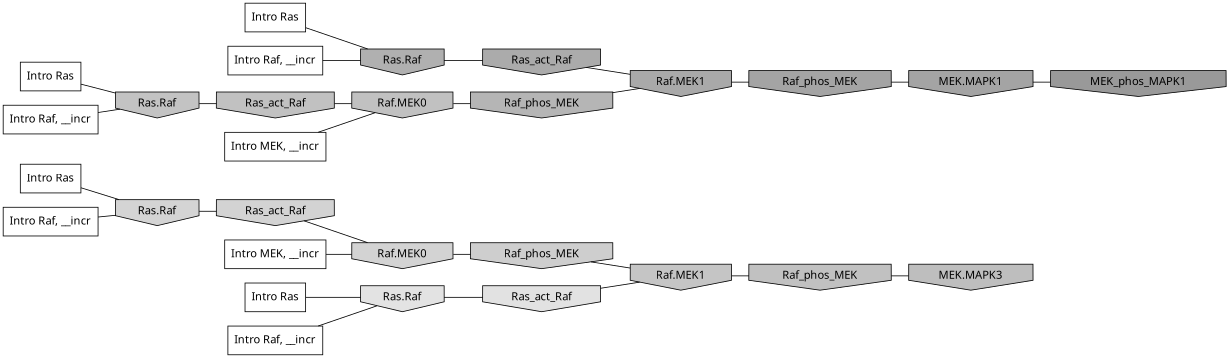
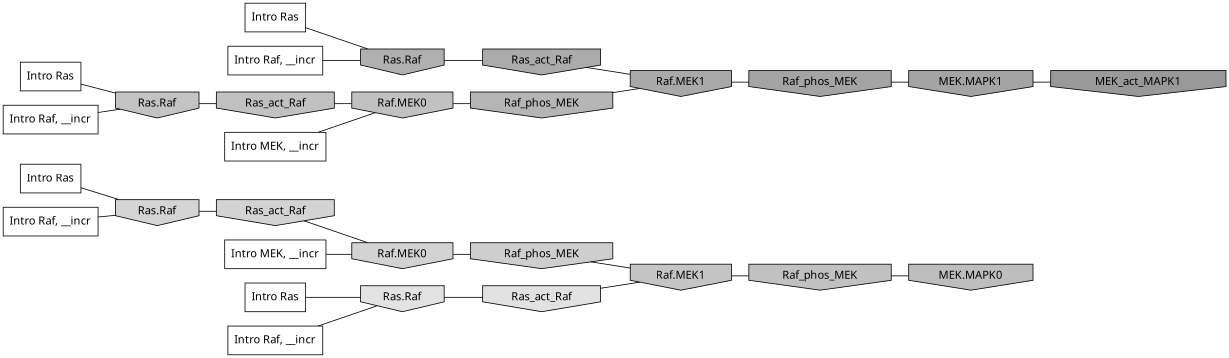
  digraph {
    rankdir=LR
    ranksep=0.30
    node [fillcolor="0.000 0.000 1.000" fontname="CMU Serif" shape=invhouse style=filled]
    edge [color="0.000 0.000 0.000" dir=none fontname="CMU Serif"]
    n1 [label="Intro Ras" shape=rectangle]
    n2 [fillcolor="0.000 0.000 0.830" label="Ras.Raf"]
    n3 [fillcolor="0.000 0.000 0.827" label=Ras_act_Raf]
    n4 [label="Intro Ras" shape=rectangle]
    n5 [fillcolor="0.000 0.000 0.689" label="Ras.Raf"]
    n6 [fillcolor="0.000 0.000 0.670" label=Ras_act_Raf]
    n7 [label="Intro Ras" shape=rectangle]
    n8 [fillcolor="0.000 0.000 0.765" label="Ras.Raf"]
    n9 [fillcolor="0.000 0.000 0.755" label=Ras_act_Raf]
    n10 [label="Intro Ras" shape=rectangle]
    n11 [fillcolor="0.000 0.000 0.889" label="Ras.Raf"]
    n12 [fillcolor="0.000 0.000 0.884" label=Ras_act_Raf]
    n13 [label="Intro Raf, __incr" shape=rectangle]
    n14 [label="Intro Raf, __incr" shape=rectangle]
    n15 [label="Intro Raf, __incr" shape=rectangle]
    n16 [label="Intro Raf, __incr" shape=rectangle]
    n17 [label="Intro MEK, __incr" shape=rectangle]
    n18 [fillcolor="0.000 0.000 0.827" label="Raf.MEK0"]
    n19 [fillcolor="0.000 0.000 0.808" label=Raf_phos_MEK]
    n20 [label="Intro MEK, __incr" shape=rectangle]
    n21 [fillcolor="0.000 0.000 0.755" label="Raf.MEK0"]
    n22 [fillcolor="0.000 0.000 0.708" label=Raf_phos_MEK]
-   n23 [fillcolor="0.000 0.000 0.745" label="MEK.MAPK3"]
+   n23 [fillcolor="0.000 0.000 0.745" label="MEK.MAPK0"]
    n24 [fillcolor="0.000 0.000 0.773" label="Raf.MEK1"]
    n25 [fillcolor="0.000 0.000 0.754" label=Raf_phos_MEK]
    n26 [fillcolor="0.000 0.000 0.664" label="Raf.MEK1"]
    n27 [fillcolor="0.000 0.000 0.643" label=Raf_phos_MEK]
    n28 [fillcolor="0.000 0.000 0.643" label="MEK.MAPK1"]
-   n29 [fillcolor="0.000 0.000 0.600" label=MEK_phos_MAPK1]
+   n29 [fillcolor="0.000 0.000 0.600" label=MEK_act_MAPK1]
    n1 -> n2
    n2 -> n3
    n3 -> n18
    n4 -> n5
    n5 -> n6
    n6 -> n26
    n7 -> n8
    n8 -> n9
    n9 -> n21
    n10 -> n11
    n11 -> n12
    n12 -> n24
    n13 -> n11
    n14 -> n8
    n15 -> n5
    n16 -> n2
    n17 -> n18
    n18 -> n19
    n19 -> n24
    n20 -> n21
    n21 -> n22
    n22 -> n26
    n24 -> n25
    n25 -> n23
    n26 -> n27
    n27 -> n28
    n28 -> n29
  }
